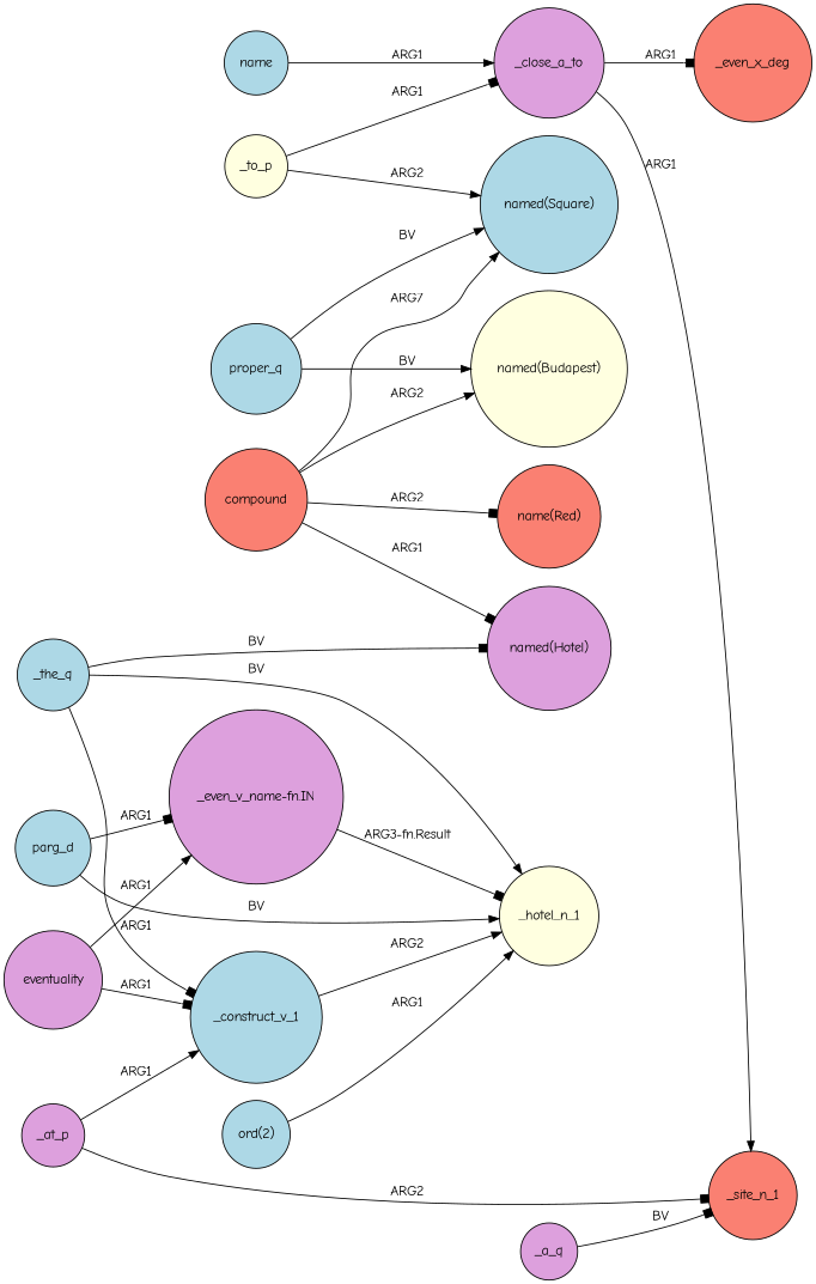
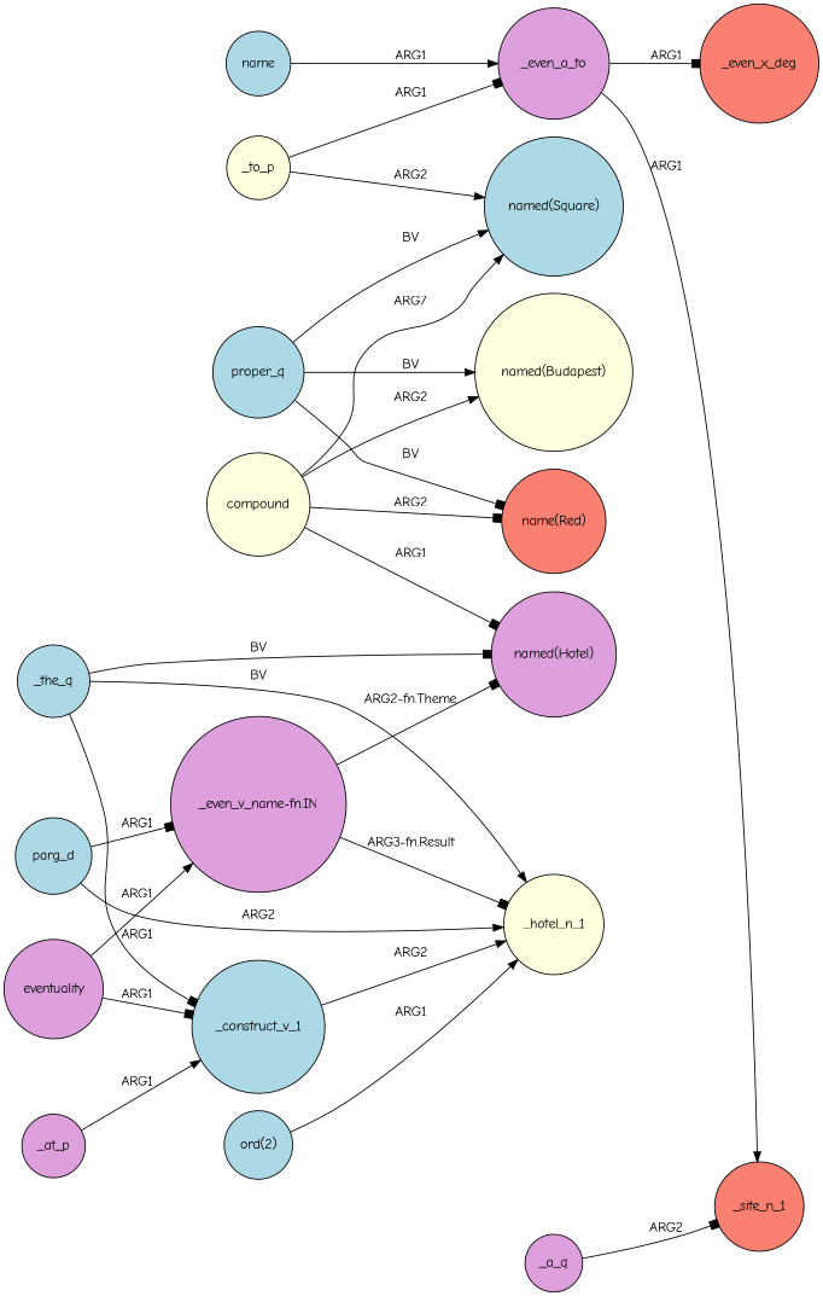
  digraph {
    fontname="Comic Neue"
    rankdir=LR
    node [fillcolor=lightblue fontname="Comic Neue" shape=circle style=filled]
    edge [arrowhead=normal fontname="Comic Neue"]
    _to_p [fillcolor=lightyellow]
    "named(Square)"
-   _close_a_to [fillcolor=plum]
+   _close_a_to [fillcolor=plum label=_even_a_to]
    _even_x_deg [fillcolor=salmon]
    _site_n_1 [fillcolor=salmon]
    n6 [fillcolor=plum label="_even_v_name-fn.IN"]
    "named(Hotel)" [fillcolor=plum]
    _hotel_n_1 [fillcolor=lightyellow]
    parg_d
    _construct_v_1
    n11 [label=name]
-   compound [fillcolor=salmon]
+   compound [fillcolor=lightyellow]
    "named(Budapest)" [fillcolor=lightyellow]
    n14 [fillcolor=salmon label="name(Red)"]
    "ord(2)"
    _the_q
    _at_p [fillcolor=plum]
    eventuality [fillcolor=plum]
    proper_q
    _a_q [fillcolor=plum]
    _to_p -> "named(Square)" [label=ARG2]
    _to_p -> _close_a_to [arrowhead=box label=ARG1]
    _close_a_to -> _even_x_deg [arrowhead=box label=ARG1]
    _close_a_to -> _site_n_1 [label=ARG1]
+   n6 -> "named(Hotel)" [arrowhead=box label="ARG2-fn.Theme"]
    n6 -> _hotel_n_1 [arrowhead=box label="ARG3-fn.Result"]
    parg_d -> n6 [arrowhead=box label=ARG1]
-   parg_d -> _hotel_n_1 [label=BV]
+   parg_d -> _hotel_n_1 [label=ARG2]
    _construct_v_1 -> _hotel_n_1 [label=ARG2]
    n11 -> _close_a_to [label=ARG1]
    compound -> "named(Square)" [label=ARG7]
    compound -> "named(Hotel)" [arrowhead=box label=ARG1]
    compound -> "named(Budapest)" [label=ARG2]
    compound -> n14 [arrowhead=box label=ARG2]
    "ord(2)" -> _hotel_n_1 [label=ARG1]
    _the_q -> "named(Hotel)" [arrowhead=box label=BV]
    _the_q -> _hotel_n_1 [label=BV]
    _the_q -> _construct_v_1 [arrowhead=box label=ARG1]
-   _at_p -> _site_n_1 [arrowhead=box label=ARG2]
    _at_p -> _construct_v_1 [label=ARG1]
    eventuality -> n6 [label=ARG1]
    eventuality -> _construct_v_1 [arrowhead=box label=ARG1]
    proper_q -> "named(Square)" [label=BV]
    proper_q -> "named(Budapest)" [label=BV]
-   _a_q -> _site_n_1 [arrowhead=box label=BV]
+   proper_q -> n14 [arrowhead=box label=BV]
+   _a_q -> _site_n_1 [arrowhead=box label=ARG2]
  }
